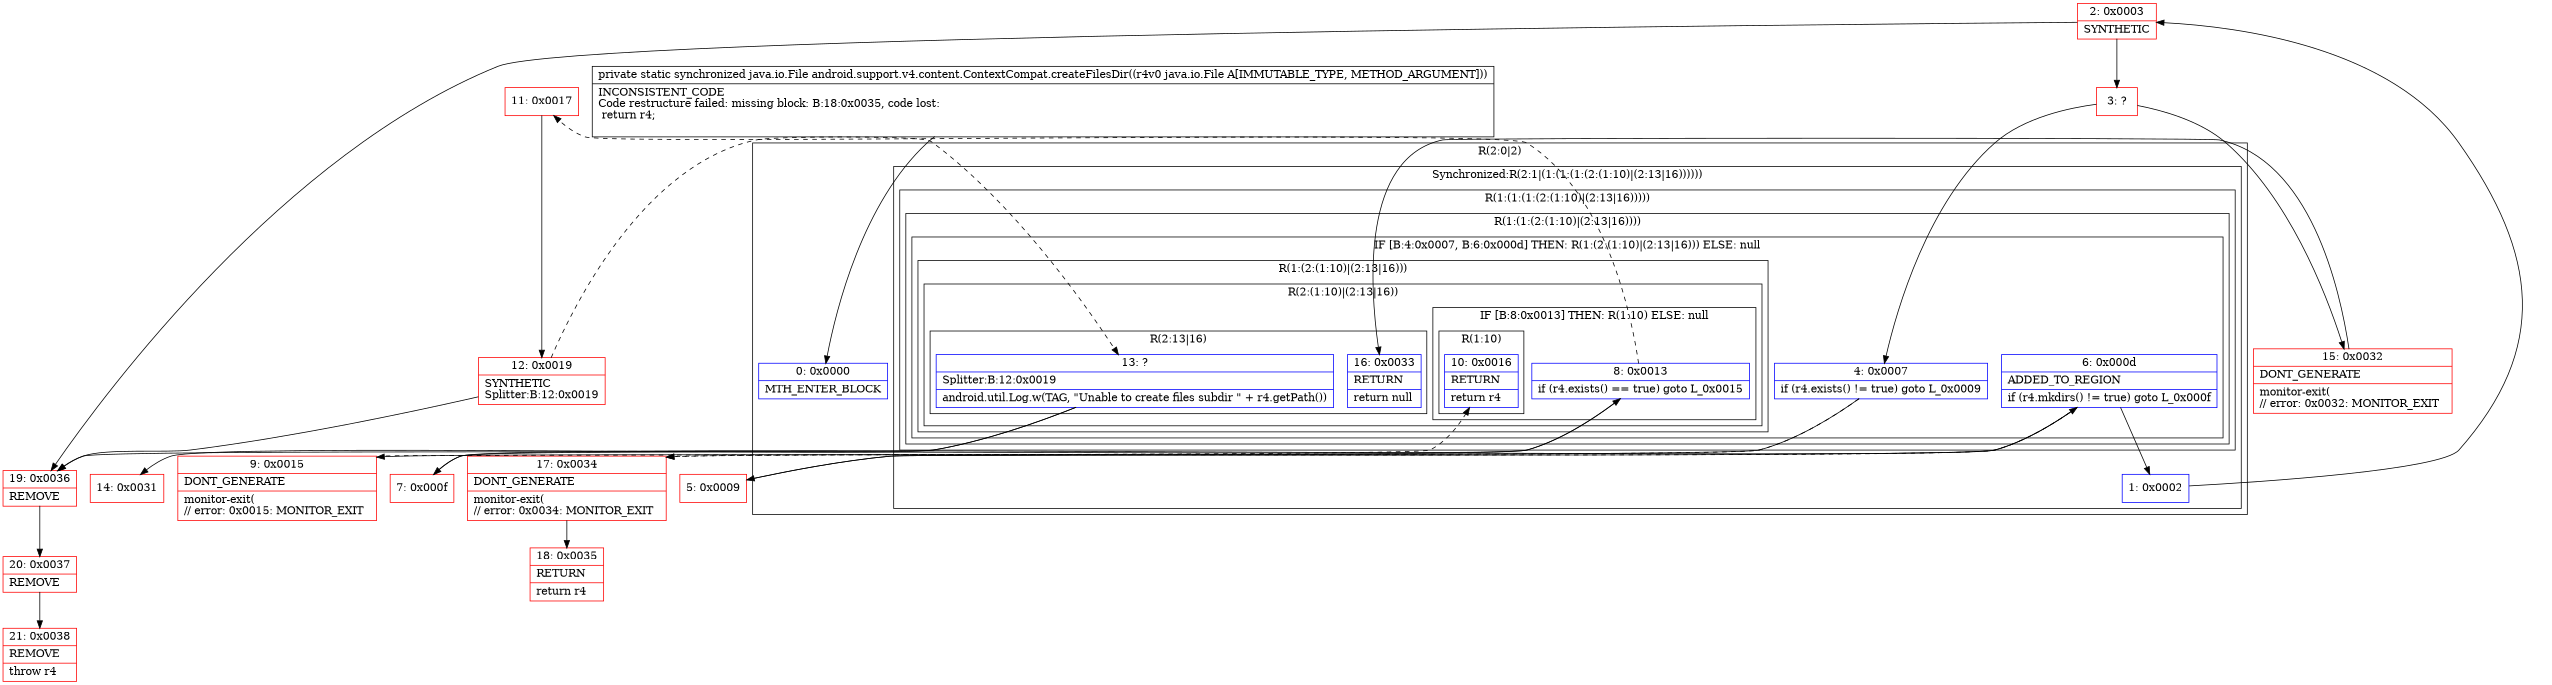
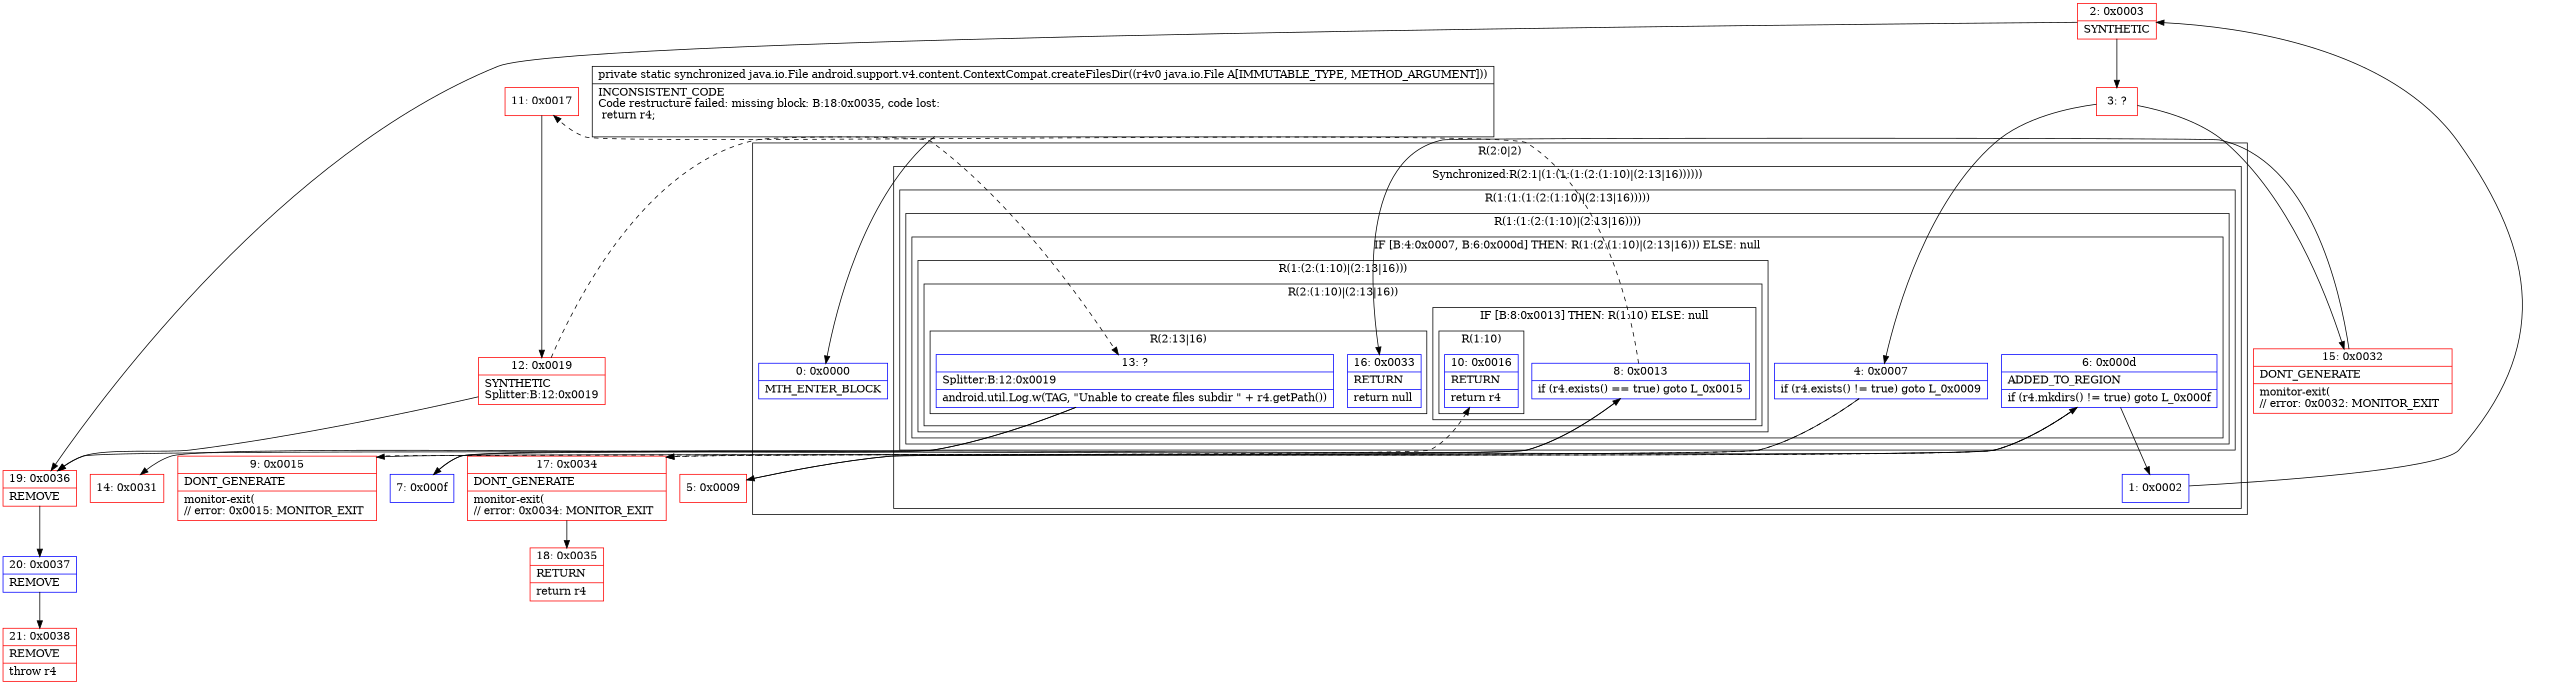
  digraph {
    fontname="DejaVu Serif"
    node [color=red fontname="DejaVu Serif" shape=record]
    edge [fontname="DejaVu Serif"]
    n1 [color=blue label="{10\:\ 0x0016|RETURN\l|return r4\l}"]
    n2 [color=blue label="{8\:\ 0x0013|if (r4.exists() == true) goto L_0x0015\l}"]
    n3 [color=blue label="{13\:\ ?|Splitter:B:12:0x0019\l|android.util.Log.w(TAG, \"Unable to create files subdir \" + r4.getPath())\l}"]
    n4 [color=blue label="{16\:\ 0x0033|RETURN\l|return null\l}"]
    n5 [color=blue label="{4\:\ 0x0007|if (r4.exists() != true) goto L_0x0009\l}"]
    n6 [color=blue label="{6\:\ 0x000d|ADDED_TO_REGION\l|if (r4.mkdirs() != true) goto L_0x000f\l}"]
    n7 [color=blue label="{1\:\ 0x0002}"]
    n8 [color=blue label="{0\:\ 0x0000|MTH_ENTER_BLOCK\l}"]
    n9 [label="{9\:\ 0x0015|DONT_GENERATE\l|monitor\-exit(\l\/\/ error: 0x0015: MONITOR_EXIT  \l}"]
    n10 [label="{11\:\ 0x0017}"]
    n11 [label="{14\:\ 0x0031}"]
    n12 [label="{19\:\ 0x0036|REMOVE\l}"]
    n13 [label="{5\:\ 0x0009}"]
    n14 [label="{17\:\ 0x0034|DONT_GENERATE\l|monitor\-exit(\l\/\/ error: 0x0034: MONITOR_EXIT  \l}"]
-   n15 [label="{7\:\ 0x000f}"]
+   n15 [color=blue label="{7\:\ 0x000f}"]
    n16 [label="{2\:\ 0x0003|SYNTHETIC\l}"]
    n17 [label="{3\:\ ?}"]
    n18 [label="{18\:\ 0x0035|RETURN\l|return r4\l}"]
    n19 [label="{12\:\ 0x0019|SYNTHETIC\lSplitter:B:12:0x0019\l}"]
-   n20 [label="{20\:\ 0x0037|REMOVE\l}"]
+   n20 [color=blue label="{20\:\ 0x0037|REMOVE\l}"]
    n21 [label="{15\:\ 0x0032|DONT_GENERATE\l|monitor\-exit(\l\/\/ error: 0x0032: MONITOR_EXIT  \l}"]
    n22 [label="{21\:\ 0x0038|REMOVE\l|throw r4\l}"]
    n23 [label="{private static synchronized java.io.File android.support.v4.content.ContextCompat.createFilesDir((r4v0 java.io.File A[IMMUTABLE_TYPE, METHOD_ARGUMENT]))  | INCONSISTENT_CODE\lCode restructure failed: missing block: B:18:0x0035, code lost:\l    return r4;\l\l}" color=""]
    subgraph cluster_1 {
      label="R(2:0|2)"
      n8
      subgraph cluster_2 {
        label="Synchronized:R(2:1|(1:(1:(1:(2:(1:10)|(2:13|16))))))"
        n7
        subgraph cluster_3 {
          label="R(1:(1:(1:(2:(1:10)|(2:13|16)))))"
          subgraph cluster_4 {
            label="R(1:(1:(2:(1:10)|(2:13|16))))"
            subgraph cluster_5 {
              label="IF [B:4:0x0007, B:6:0x000d] THEN: R(1:(2:(1:10)|(2:13|16))) ELSE: null"
              n5
              n6
              subgraph cluster_6 {
                label="R(1:(2:(1:10)|(2:13|16)))"
                subgraph cluster_7 {
                  label="R(2:(1:10)|(2:13|16))"
                  subgraph cluster_8 {
                    label="IF [B:8:0x0013] THEN: R(1:10) ELSE: null"
                    n2
                    subgraph cluster_9 {
                      label="R(1:10)"
                      n1
                    }
                  }
                  subgraph cluster_10 {
                    label="R(2:13|16)"
                    n3
                    n4
                  }
                }
              }
            }
          }
        }
      }
    }
    n2 -> n9
    n2 -> n10 [style=dashed]
    n3 -> n11
    n3 -> n12
    n5 -> n13
    n5 -> n14 [style=dashed]
    n6 -> n7
    n6 -> n14 [style=dashed]
    n6 -> n15
    n7 -> n16
    n9 -> n1 [style=dashed]
    n10 -> n19
    n12 -> n20
    n13 -> n6
    n14 -> n18
    n15 -> n2
    n16 -> n12
    n16 -> n17
    n17 -> n5
    n17 -> n21
    n19 -> n3 [style=dashed]
    n19 -> n12
    n20 -> n22
    n21 -> n4
    n23 -> n8
  }
